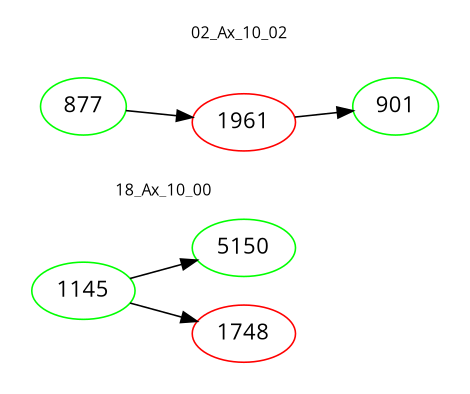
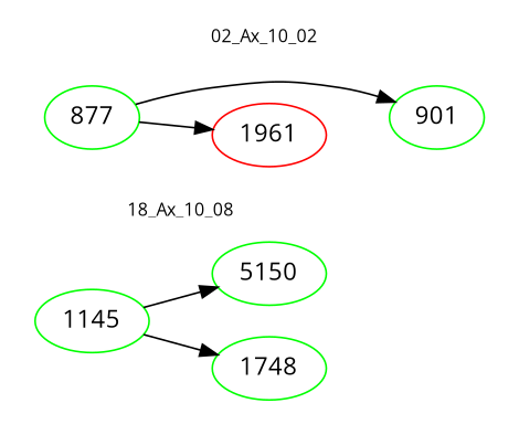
  digraph {
    fontname="Open Sans"
    rankdir=LR
    node [color=green fontname="Open Sans"]
    edge [color=black fontname="Open Sans"]
    n1 [label=1145]
-   n2 [color=red label=1748]
+   n2 [label=1748]
    n3 [label=5150]
    n4 [label=877]
    n5 [color=red label=1961]
    n6 [label=901]
    subgraph cluster_1 {
      color=white
      fontsize=10
-     label="18_Ax_10_00"
+     label="18_Ax_10_08"
      n1
      n2
      n3
    }
    subgraph cluster_2 {
      color=white
      fontsize=10
      label="02_Ax_10_02"
      n4
      n5
      n6
    }
    n1 -> n2
    n1 -> n3
    n4 -> n5
-   n5 -> n6
+   n4 -> n6
  }
